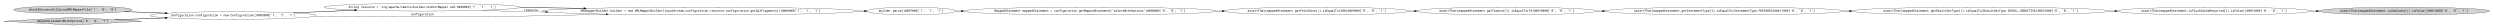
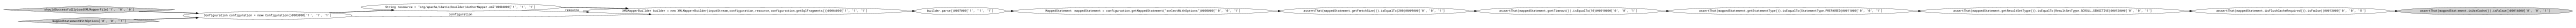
  digraph {
    fontname="Roboto Mono"
    rankdir=LR
    node [fillcolor=white fontname="Roboto Mono" shape=ellipse style=filled]
    edge [fontname="Roboto Mono" style=bold]
    n1 [label="assertThat(mappedStatement.getTimeout()).isEqualTo(10)@@@10@@@['0', '0', '1']"]
    n2 [label="assertThat(mappedStatement.getStatementType()).isEqualTo(StatementType.PREPARED)@@@11@@@['0', '0', '1']"]
    n3 [label="assertThat(mappedStatement.getResultSetType()).isEqualTo(ResultSetType.SCROLL_SENSITIVE)@@@12@@@['0', '0', '1']"]
-   n4 [fillcolor=lightgray label="shouldSuccessfullyLoadXMLMapperFile['1', '0', '0']"]
+   n4 [fillcolor=lightgray label="shouldSuccessfullyLoadXMLMapperFile['1', '0', '0']" shape=diamond]
    n5 [label="Configuration configuration = new Configuration()@@@3@@@['1', '1', '1']"]
    n6 [label="String resource = \"org/apache/ibatis/builder/AuthorMapper.xml\"@@@4@@@['1', '1', '1']"]
    n7 [label="XMLMapperBuilder builder = new XMLMapperBuilder(inputStream,configuration,resource,configuration.getSqlFragments())@@@6@@@['1', '1', '1']"]
    n8 [label="builder.parse()@@@7@@@['1', '1', '1']"]
    n9 [label="MappedStatement mappedStatement = configuration.getMappedStatement(\"selectWithOptions\")@@@8@@@['0', '0', '1']"]
    n10 [label="assertThat(mappedStatement.isFlushCacheRequired()).isFalse()@@@13@@@['0', '0', '1']"]
    n11 [label="assertThat(mappedStatement.getFetchSize()).isEqualTo(200)@@@9@@@['0', '0', '1']"]
    n12 [fillcolor=lightgray label="assertThat(mappedStatement.isUseCache()).isFalse()@@@14@@@['0', '0', '1']"]
    n13 [fillcolor=lightgray label="mappedStatementWithOptions['0', '0', '1']" shape=diamond]
    n1 -> n2
    n2 -> n3
    n3 -> n10
    n4 -> n5
    n5 -> n6
    n5 -> n7 [label=configuration style=solid]
    n6 -> n7
    n6 -> n7 [label=resource style=solid]
    n7 -> n8
    n8 -> n9
    n9 -> n11
    n10 -> n12
    n11 -> n1
    n13 -> n5
  }
